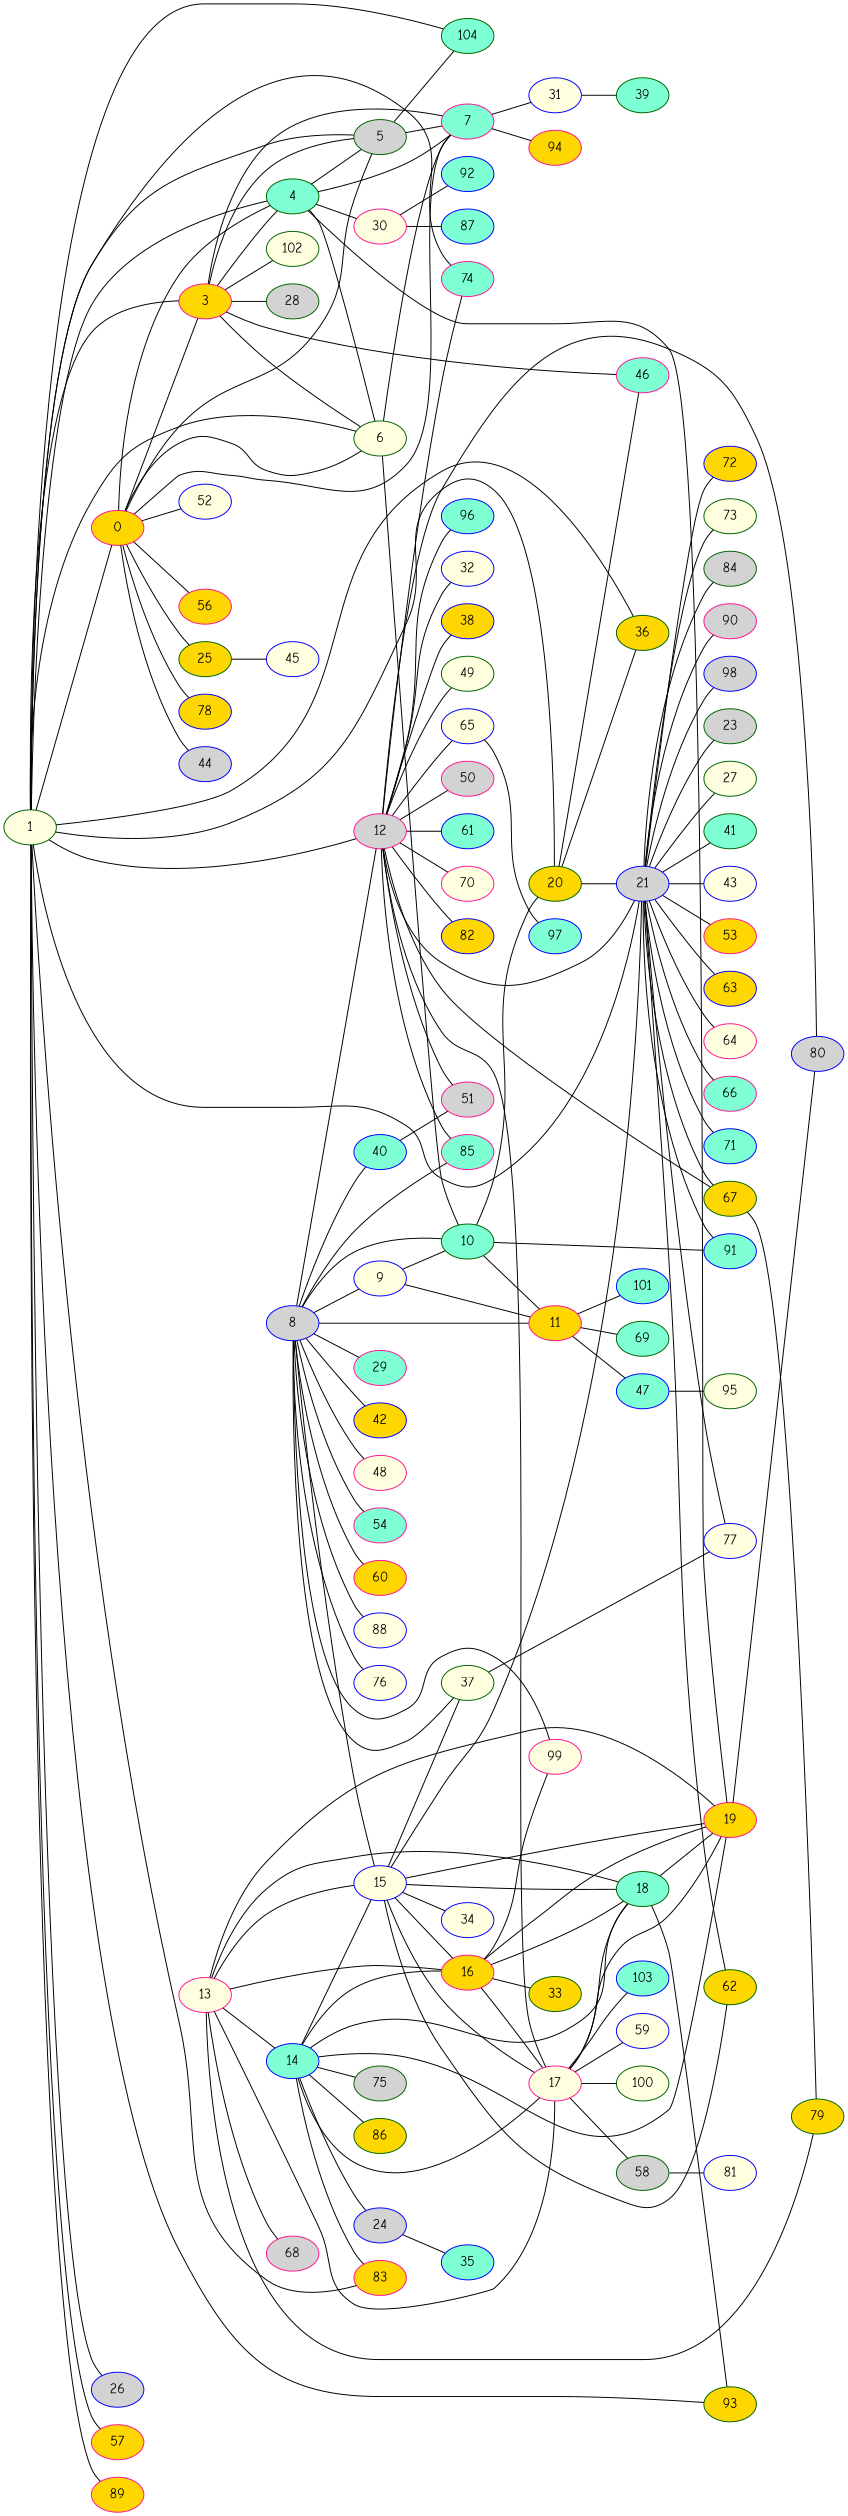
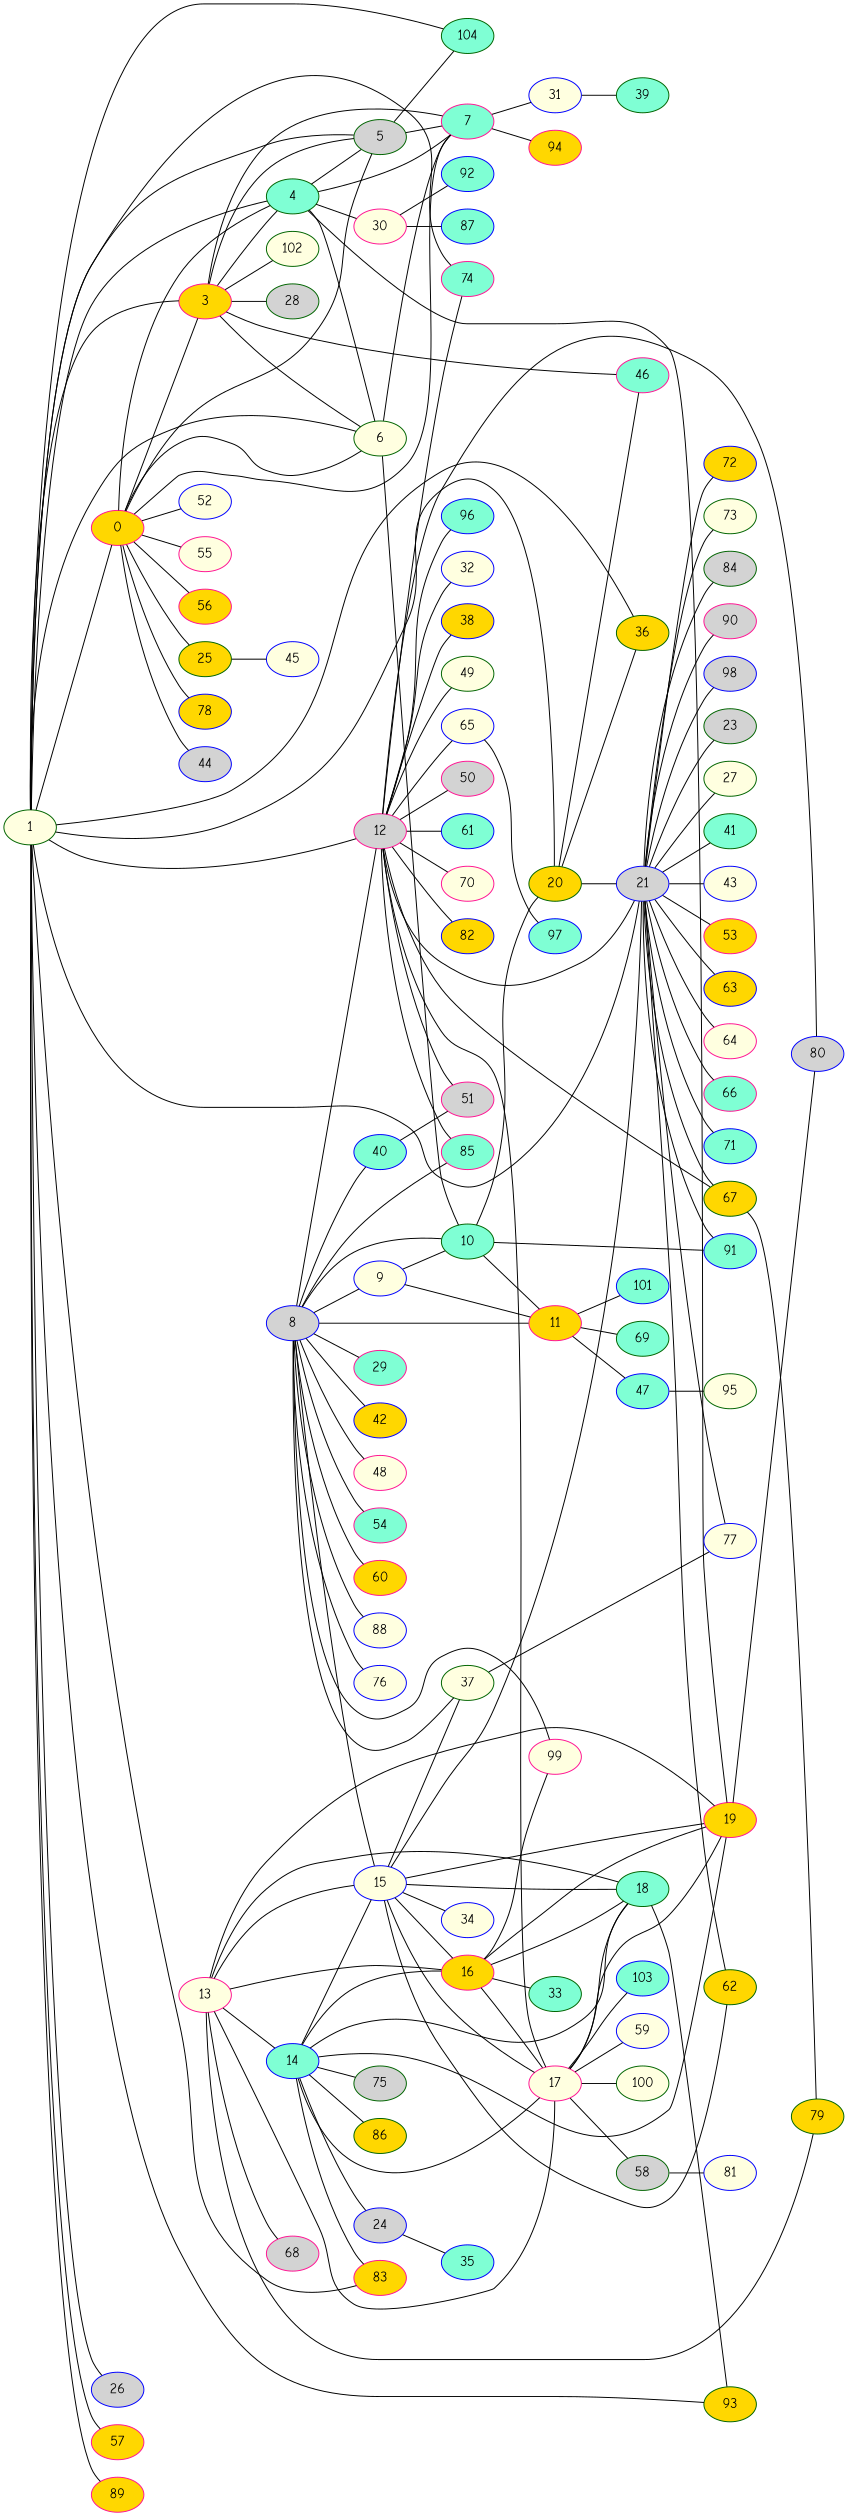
  graph {
    fontname="Comic Neue"
    rankdir=LR
    node [color=blue fillcolor=lightyellow fontname="Comic Neue" style=filled]
    edge [fontname="Comic Neue" weight=1.0]
    1 [color=darkgreen]
    n2 [color=deeppink fillcolor=gold label=0]
    3 [color=deeppink fillcolor=gold]
    4 [color=darkgreen fillcolor=aquamarine]
    5 [color=darkgreen fillcolor=lightgrey]
    6 [color=darkgreen]
    12 [color=deeppink fillcolor=lightgrey]
    20 [color=darkgreen fillcolor=gold]
    21 [fillcolor=lightgrey]
    26 [fillcolor=lightgrey]
    36 [color=darkgreen fillcolor=gold]
    57 [color=deeppink fillcolor=gold]
    74 [color=deeppink fillcolor=aquamarine]
    83 [color=deeppink fillcolor=gold]
    89 [color=deeppink fillcolor=gold]
    93 [color=darkgreen fillcolor=gold]
    104 [color=darkgreen fillcolor=aquamarine]
    7 [color=deeppink fillcolor=aquamarine]
    25 [color=darkgreen fillcolor=gold]
    44 [fillcolor=lightgrey]
    52
+   55 [color=deeppink]
    56 [color=deeppink fillcolor=gold]
    78 [fillcolor=gold]
    28 [color=darkgreen fillcolor=lightgrey]
    46 [color=deeppink fillcolor=aquamarine]
    102 [color=darkgreen]
    19 [color=deeppink fillcolor=gold]
    30 [color=deeppink]
    10 [color=darkgreen fillcolor=aquamarine]
    31
    94 [color=deeppink fillcolor=gold]
    85 [color=deeppink fillcolor=aquamarine]
    17 [color=deeppink]
    32
    38 [fillcolor=gold]
    49 [color=darkgreen]
    50 [color=deeppink fillcolor=lightgrey]
    51 [color=deeppink fillcolor=lightgrey]
    61 [fillcolor=aquamarine]
    65
    67 [color=darkgreen fillcolor=gold]
    70 [color=deeppink]
    80 [fillcolor=lightgrey]
    82 [fillcolor=gold]
    96 [fillcolor=aquamarine]
    91 [fillcolor=aquamarine]
    62 [color=darkgreen fillcolor=gold]
    23 [color=darkgreen fillcolor=lightgrey]
    27 [color=darkgreen]
    41 [color=darkgreen fillcolor=aquamarine]
    43
    53 [color=deeppink fillcolor=gold]
    63 [fillcolor=gold]
    64 [color=deeppink]
    66 [color=deeppink fillcolor=aquamarine]
    71 [fillcolor=aquamarine]
    72 [fillcolor=gold]
    73 [color=darkgreen]
    77
    84 [color=darkgreen fillcolor=lightgrey]
    90 [color=deeppink fillcolor=lightgrey]
    98 [fillcolor=lightgrey]
    45
    87 [fillcolor=aquamarine]
    92 [fillcolor=aquamarine]
    11 [color=deeppink fillcolor=gold]
    39 [color=darkgreen fillcolor=aquamarine]
    8 [fillcolor=lightgrey]
    9
    15
    29 [color=deeppink fillcolor=aquamarine]
    37 [color=darkgreen]
    40 [fillcolor=aquamarine]
    42 [fillcolor=gold]
    48 [color=deeppink]
    54 [color=deeppink fillcolor=aquamarine]
    60 [color=deeppink fillcolor=gold]
    76
    88
    99 [color=deeppink]
    47 [fillcolor=aquamarine]
    69 [color=darkgreen fillcolor=aquamarine]
    101 [fillcolor=aquamarine]
    16 [color=deeppink fillcolor=gold]
    18 [color=darkgreen fillcolor=aquamarine]
    34
    95 [color=darkgreen]
    58 [color=darkgreen fillcolor=lightgrey]
    59
    100 [color=darkgreen]
    103 [fillcolor=aquamarine]
    97 [fillcolor=aquamarine]
    79 [color=darkgreen fillcolor=gold]
    13 [color=deeppink]
    14 [fillcolor=aquamarine]
    68 [color=deeppink fillcolor=lightgrey]
    24 [fillcolor=lightgrey]
    75 [color=darkgreen fillcolor=lightgrey]
    86 [color=darkgreen fillcolor=gold]
-   33 [color=darkgreen fillcolor=gold]
+   33 [color=darkgreen fillcolor=aquamarine]
    35 [fillcolor=aquamarine]
    81
    1 -- n2
    1 -- 3
    1 -- 4
    1 -- 5
    1 -- 6
    1 -- 12
    1 -- 20
    1 -- 21
    1 -- 26
    1 -- 36
    1 -- 57
    1 -- 74
    1 -- 83
    1 -- 89
    1 -- 93
    1 -- 104
    n2 -- 3
    n2 -- 4
    n2 -- 5
    n2 -- 6
    n2 -- 7
    n2 -- 25
    n2 -- 44
    n2 -- 52
+   n2 -- 55
    n2 -- 56
    n2 -- 78
    3 -- 4
    3 -- 5
    3 -- 6
    3 -- 7
    3 -- 28
    3 -- 46
    3 -- 102
    4 -- 5
    4 -- 6
    4 -- 7
    4 -- 19
    4 -- 30
    5 -- 104
    5 -- 7
    6 -- 7
    6 -- 10
    12 -- 21
    12 -- 74
    12 -- 85
    12 -- 17
    12 -- 32
    12 -- 38
    12 -- 49
    12 -- 50
    12 -- 51
    12 -- 61 [weight=2.0]
    12 -- 65
    12 -- 67
    12 -- 70
    12 -- 80
    12 -- 82
    12 -- 96
    20 -- 21 [weight=5.0]
    20 -- 36
    20 -- 46
    21 -- 67
    21 -- 91
    21 -- 62
    21 -- 23
    21 -- 27
    21 -- 41
    21 -- 43
    21 -- 53
    21 -- 63
    21 -- 64
    21 -- 66
    21 -- 71
    21 -- 72
    21 -- 73
    21 -- 77
    21 -- 84
    21 -- 90
    21 -- 98
    7 -- 31
    7 -- 94
    25 -- 45
    19 -- 80
    30 -- 87
    30 -- 92
    10 -- 20
    10 -- 91
    10 -- 11
    31 -- 39
    17 -- 19
    17 -- 18
    17 -- 58
    17 -- 59
    17 -- 100
    17 -- 103
    65 -- 97
    67 -- 79
    11 -- 47
    11 -- 69
    11 -- 101
    8 -- 12
    8 -- 10 [weight=4.0]
    8 -- 85
    8 -- 11 [weight=4.0]
    8 -- 9 [weight=4.0]
    8 -- 15
    8 -- 29
    8 -- 37
    8 -- 40
    8 -- 42 [weight=2.0]
    8 -- 48
    8 -- 54
    8 -- 60
    8 -- 76
    8 -- 88
    8 -- 99
    9 -- 10
    9 -- 11
    15 -- 21
    15 -- 19
    15 -- 17
    15 -- 62
    15 -- 37
    15 -- 16
    15 -- 18
    15 -- 34
    37 -- 77
    40 -- 51
    47 -- 95
    16 -- 19
    16 -- 17
    16 -- 99
    16 -- 18
    16 -- 33
    18 -- 93
-   18 -- 19
    58 -- 81
    13 -- 19
    13 -- 17
    13 -- 15
    13 -- 16
    13 -- 18
    13 -- 79
    13 -- 14
    13 -- 68
    14 -- 83
    14 -- 19
    14 -- 17
    14 -- 15
    14 -- 16
    14 -- 18
    14 -- 24
    14 -- 75
    14 -- 86
    24 -- 35
  }
